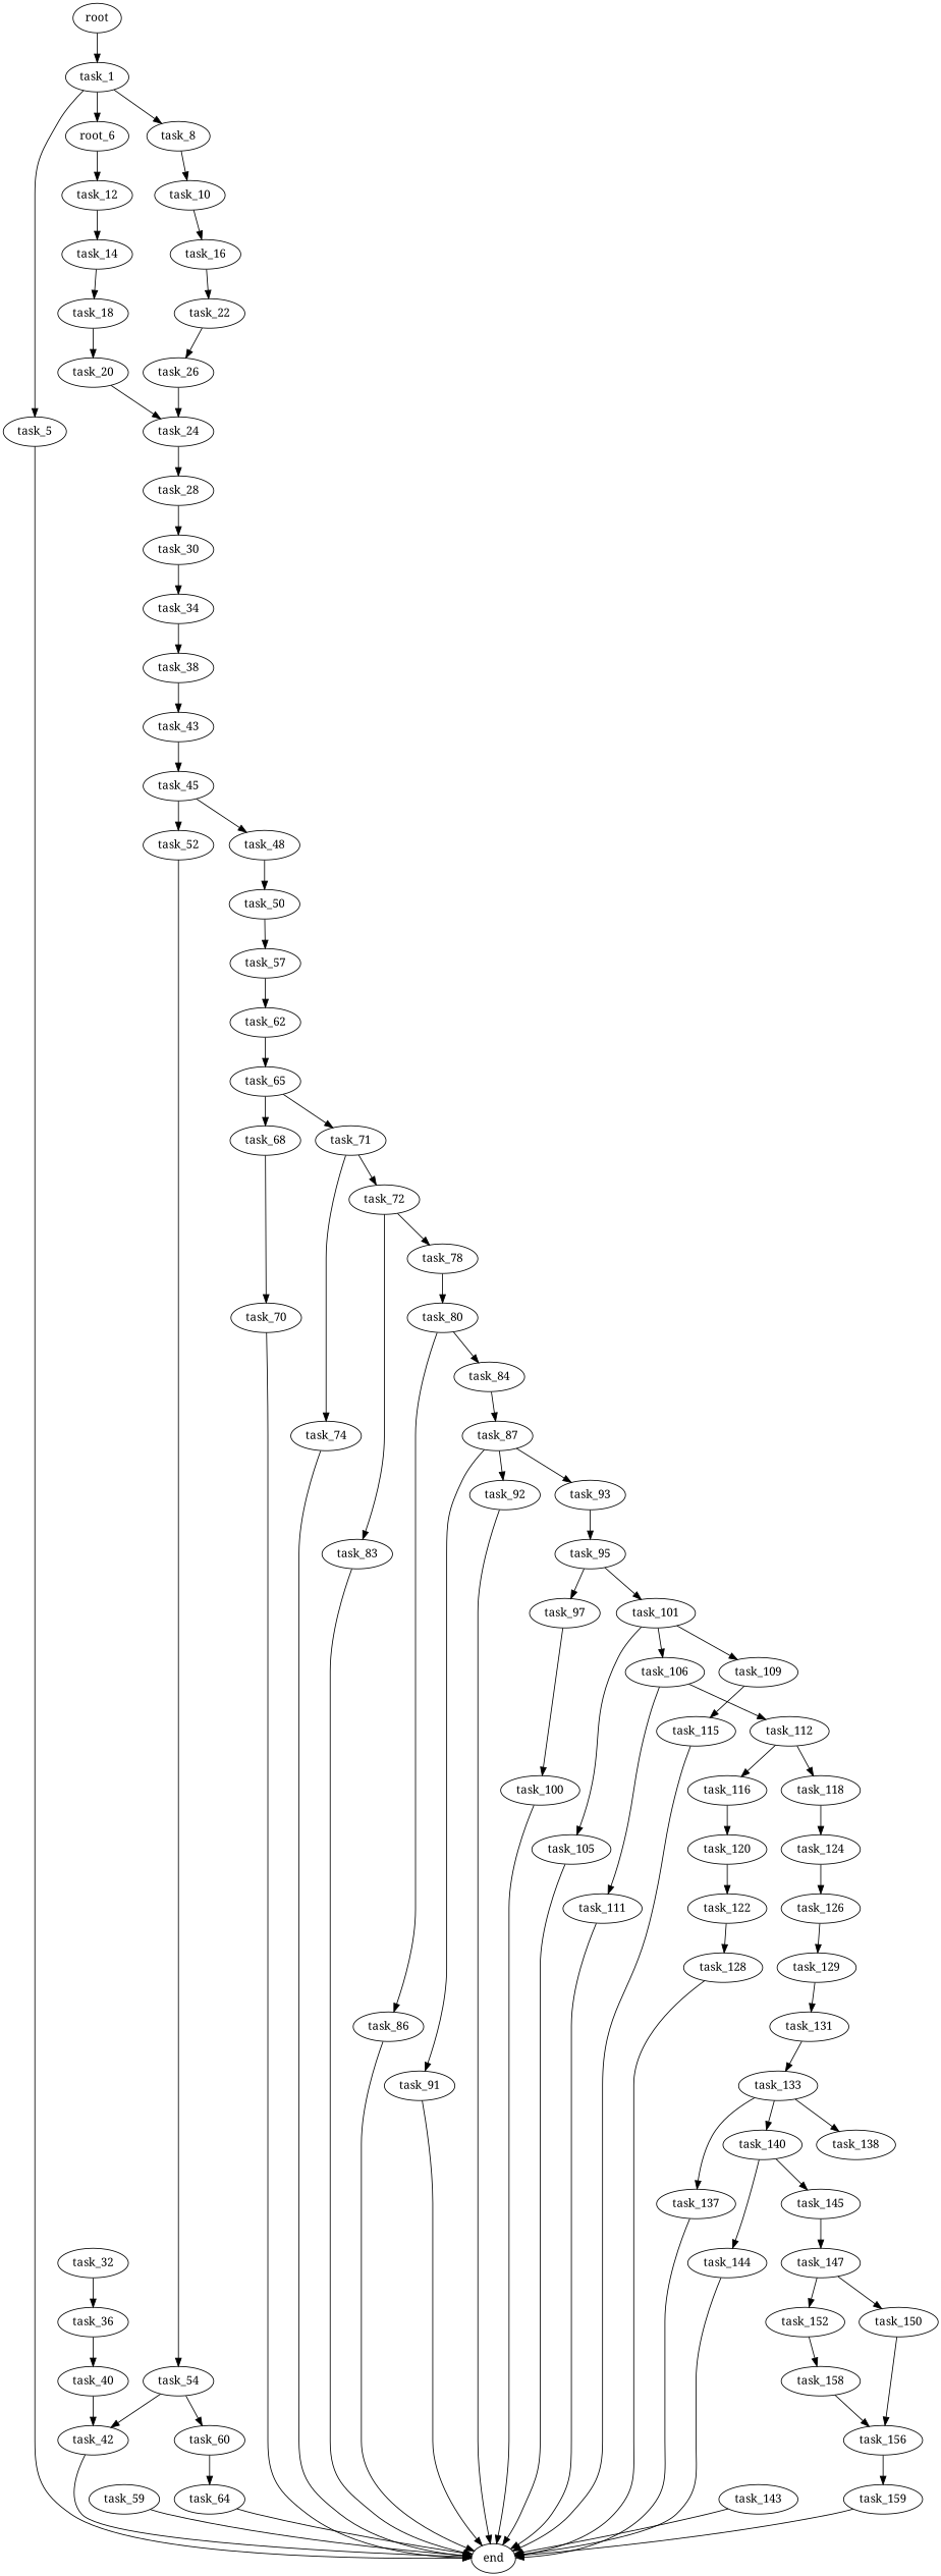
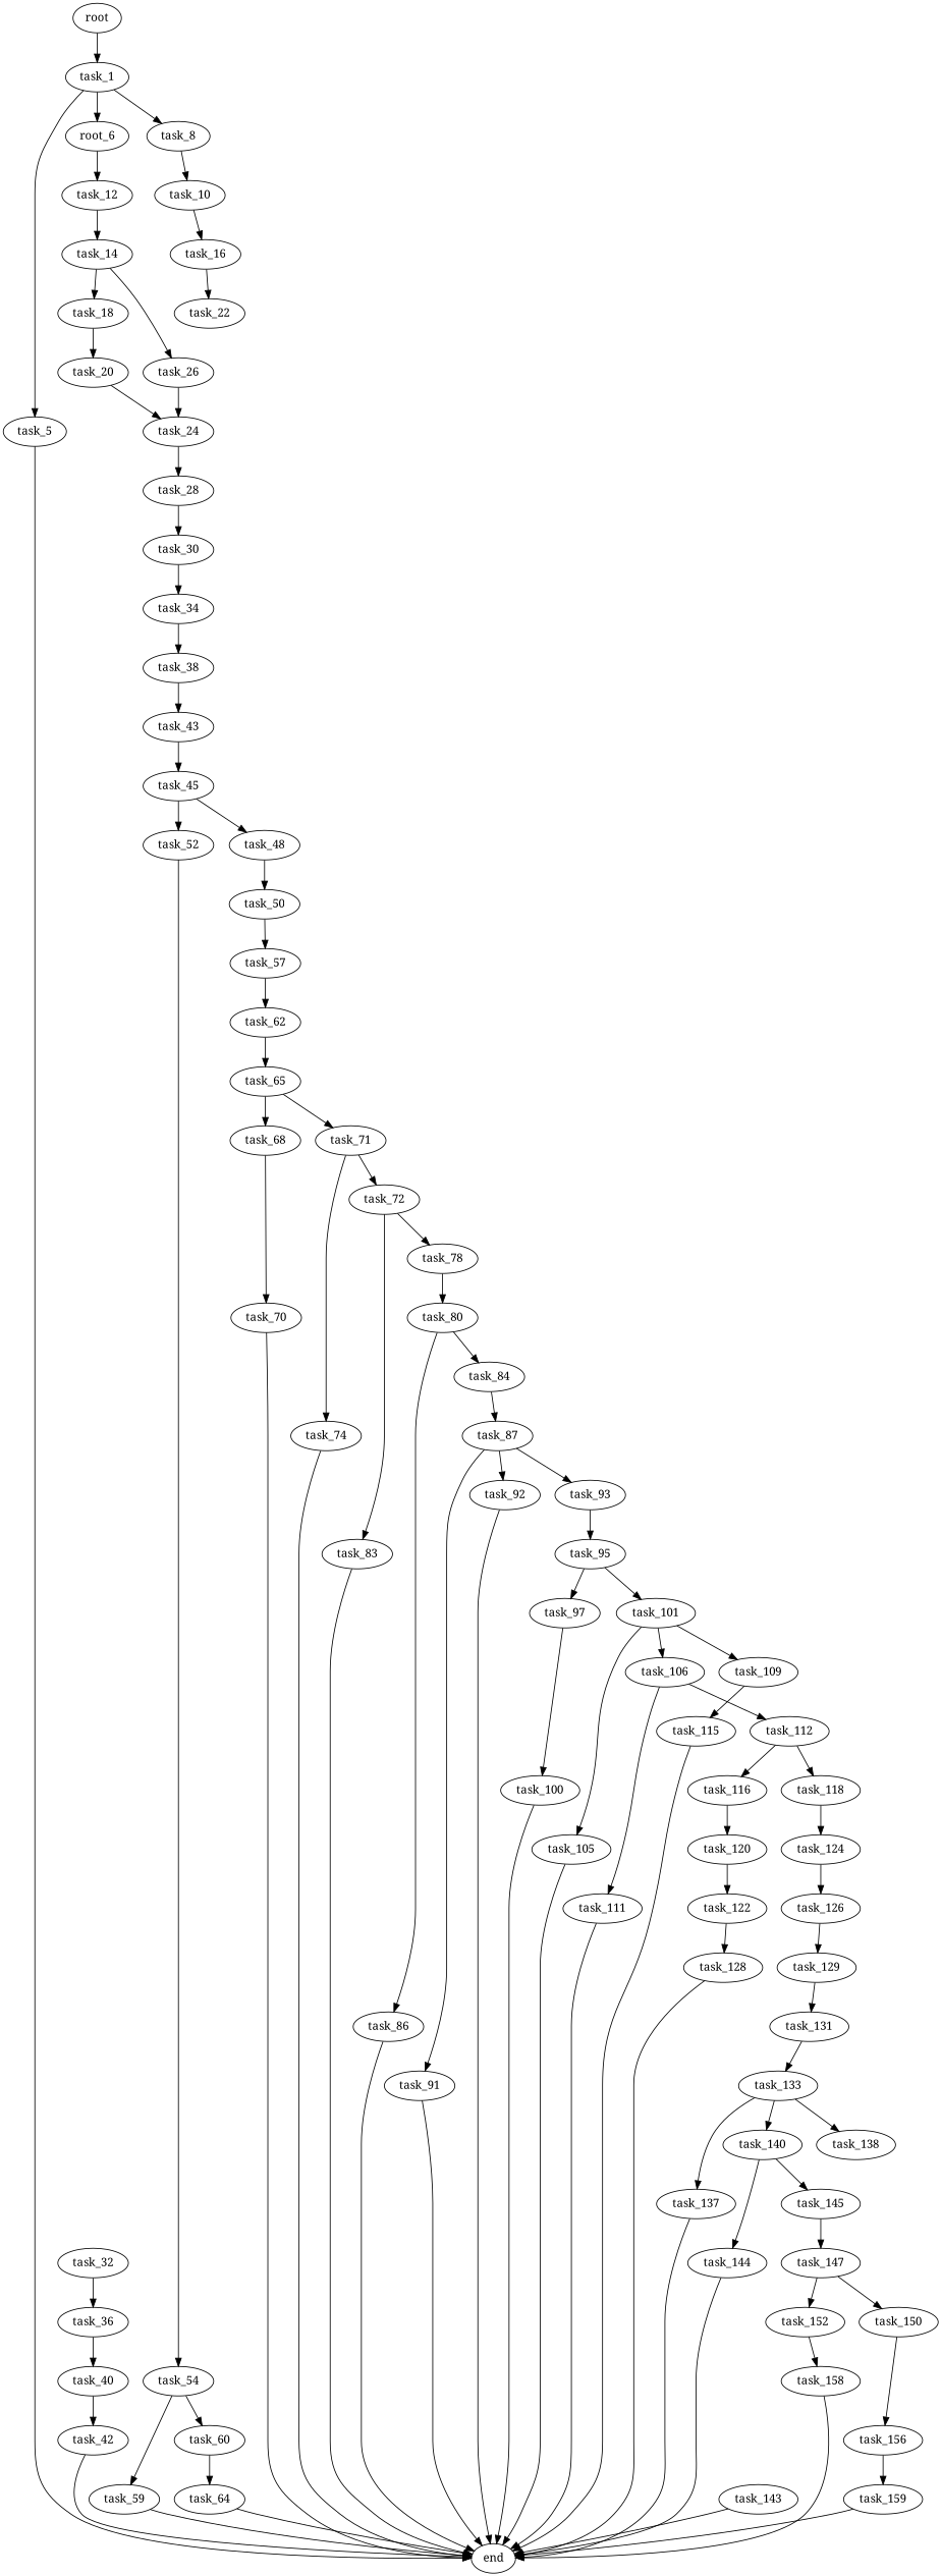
  digraph {
    fontname="Noto Serif"
    node [fontname="Noto Serif"]
    edge [fontname="Noto Serif"]
    root
    task_1
    task_5
    n4 [label=root_6]
    task_8
    end
    task_12
    task_10
    task_14
    task_16
    task_22
    task_18
    task_20
    task_26
    task_24
    task_28
    task_30
    task_32
    task_36
    task_34
    task_38
    task_40
    task_43
    task_42
    task_45
    task_48
    task_52
    task_50
    task_54
    task_57
    task_62
    task_59
    task_60
    task_64
    task_65
    task_68
    task_71
    task_70
    task_74
    n40 [label=task_72]
    task_78
    task_83
    task_80
    task_84
    task_86
    task_87
    task_91
    task_92
    task_93
    task_95
    task_97
    task_101
    task_100
    task_105
    task_106
    task_109
    task_111
    task_112
    task_115
    task_116
    task_118
    task_120
    task_124
    task_122
    task_126
    task_128
    task_129
    task_131
    task_133
    task_137
    task_138
    task_140
    task_144
    task_145
    task_143
    task_147
    task_150
    task_152
    task_156
    task_158
    task_159
    root -> task_1
    task_1 -> task_5
    task_1 -> n4
    task_1 -> task_8
    task_5 -> end
    n4 -> task_12
    task_8 -> task_10
    task_12 -> task_14
    task_10 -> task_16
    task_14 -> task_18
    task_16 -> task_22
-   task_22 -> task_26
+   task_14 -> task_26
    task_18 -> task_20
    task_20 -> task_24
    task_26 -> task_24
    task_24 -> task_28
    task_28 -> task_30
    task_30 -> task_34
    task_32 -> task_36
    task_36 -> task_40
    task_34 -> task_38
    task_38 -> task_43
    task_40 -> task_42
    task_43 -> task_45
    task_42 -> end
    task_45 -> task_48
    task_45 -> task_52
    task_48 -> task_50
    task_52 -> task_54
    task_50 -> task_57
-   task_54 -> task_42
+   task_54 -> task_59
    task_54 -> task_60
    task_57 -> task_62
    task_62 -> task_65
    task_59 -> end
    task_60 -> task_64
    task_64 -> end
    task_65 -> task_68
    task_65 -> task_71
    task_68 -> task_70
    task_71 -> task_74
    task_71 -> n40
    task_70 -> end
    task_74 -> end
    n40 -> task_78
    n40 -> task_83
    task_78 -> task_80
    task_83 -> end
    task_80 -> task_84
    task_80 -> task_86
    task_84 -> task_87
    task_86 -> end
    task_87 -> task_91
    task_87 -> task_92
    task_87 -> task_93
    task_91 -> end
    task_92 -> end
    task_93 -> task_95
    task_95 -> task_97
    task_95 -> task_101
    task_97 -> task_100
    task_101 -> task_105
    task_101 -> task_106
    task_101 -> task_109
    task_100 -> end
    task_105 -> end
    task_106 -> task_111
    task_106 -> task_112
    task_109 -> task_115
    task_111 -> end
    task_112 -> task_116
    task_112 -> task_118
    task_115 -> end
    task_116 -> task_120
    task_118 -> task_124
    task_120 -> task_122
    task_124 -> task_126
    task_122 -> task_128
    task_126 -> task_129
    task_128 -> end
    task_129 -> task_131
    task_131 -> task_133
    task_133 -> task_137
    task_133 -> task_138
    task_133 -> task_140
    task_137 -> end
    task_140 -> task_144
    task_140 -> task_145
    task_144 -> end
    task_145 -> task_147
    task_143 -> end
    task_147 -> task_150
    task_147 -> task_152
    task_150 -> task_156
    task_152 -> task_158
    task_156 -> task_159
-   task_158 -> task_156
+   task_158 -> end
    task_159 -> end
  }
